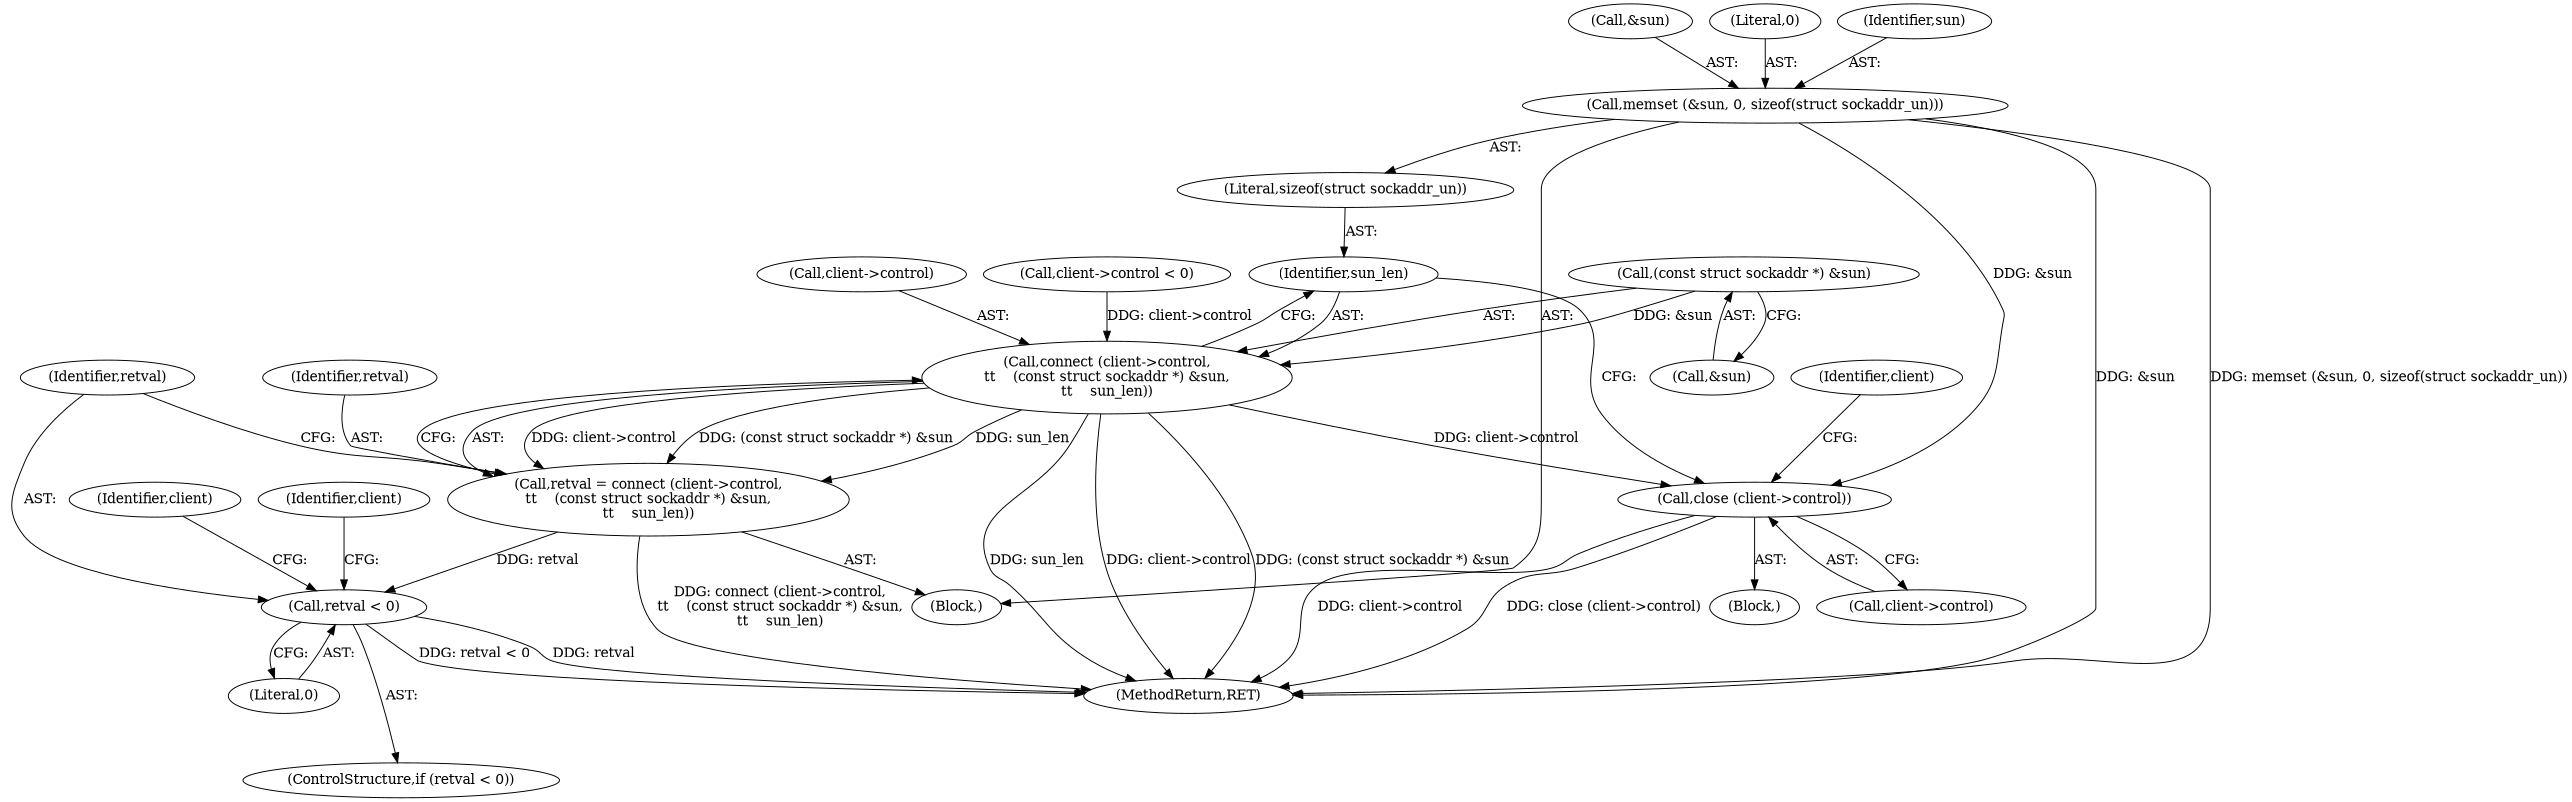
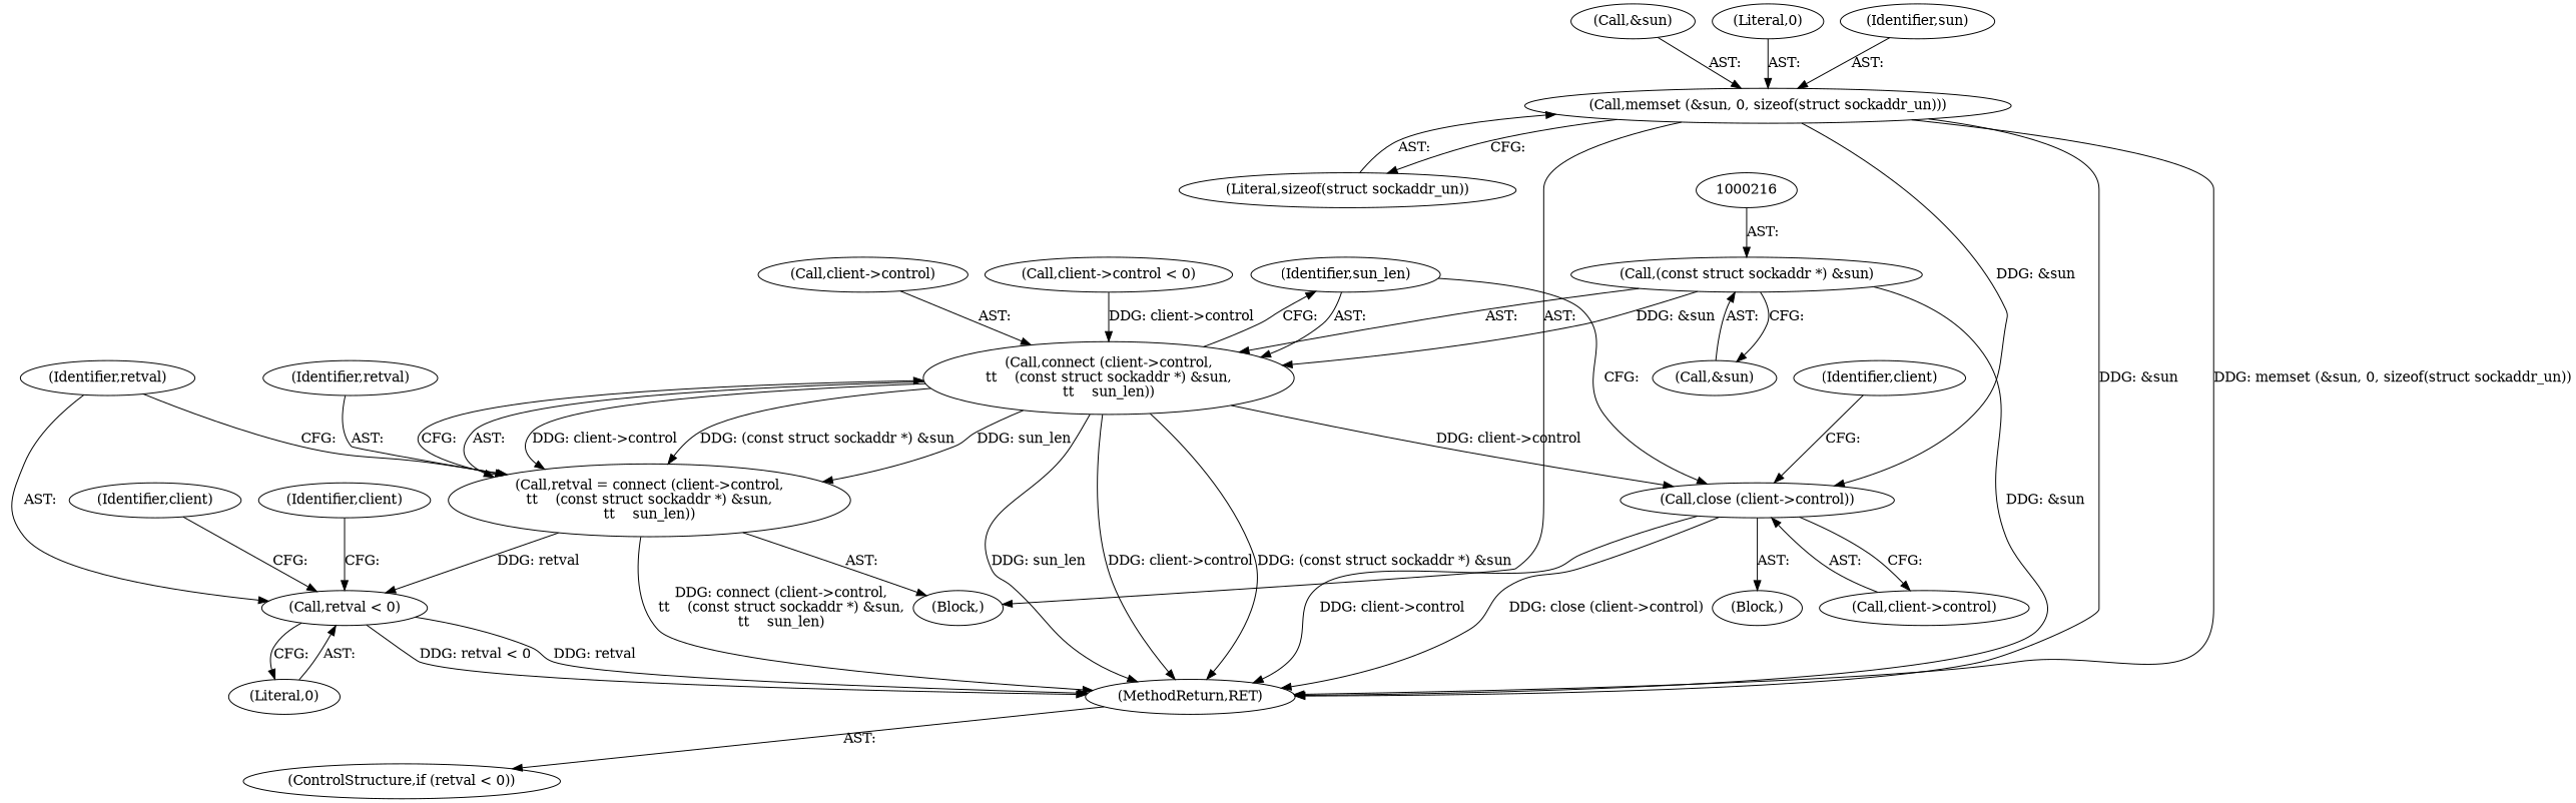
  digraph {
    n1 [label="(Call,memset (&sun, 0, sizeof(struct sockaddr_un)))"]
    n2 [label="(Block,)"]
    n3 [label="(Literal,sizeof(struct sockaddr_un))"]
    n4 [label="(MethodReturn,RET)"]
    n5 [label="(Call,close (client->control))"]
    n6 [label="(Call,(const struct sockaddr *) &sun)"]
    n7 [label="(Call,connect (client->control,\n\t\t    (const struct sockaddr *) &sun,\n\t\t    sun_len))"]
    n8 [label="(Call,&sun)"]
    n9 [label="(Call,retval = connect (client->control,\n\t\t    (const struct sockaddr *) &sun,\n\t\t    sun_len))"]
    n10 [label="(Identifier,sun_len)"]
    n11 [label="(Call,retval < 0)"]
    n12 [label="(Block,)"]
    n13 [label="(Call,client->control)"]
    n14 [label="(Literal,0)"]
    n15 [label="(ControlStructure,if (retval < 0))"]
    n16 [label="(Identifier,client)"]
    n17 [label="(Identifier,client)"]
    n18 [label="(Call,client->control)"]
    n19 [label="(Identifier,retval)"]
    n20 [label="(Call,&sun)"]
    n21 [label="(Literal,0)"]
    n22 [label="(Identifier,sun)"]
    n23 [label="(Identifier,retval)"]
    n24 [label="(Call,client->control < 0)"]
    n25 [label="(Identifier,client)"]
+   1000216
    n1 -> n2 [label="AST: "]
-   n1 -> n3 [label="AST: "]
+   n1 -> n3 [label="CFG: "]
    n1 -> n4 [label="DDG: &sun"]
    n1 -> n4 [label="DDG: memset (&sun, 0, sizeof(struct sockaddr_un))"]
    n1 -> n5 [label="DDG: &sun"]
-   n3 -> n10 [label="AST: "]
+   n3 -> n1 [label="AST: "]
    n5 -> n4 [label="DDG: close (client->control)"]
    n5 -> n4 [label="DDG: client->control"]
    n5 -> n12 [label="AST: "]
    n5 -> n13 [label="CFG: "]
+   n6 -> n4 [label="DDG: &sun"]
    n6 -> n7 [label="AST: "]
    n6 -> n7 [label="DDG: &sun"]
    n6 -> n8 [label="CFG: "]
    n7 -> n4 [label="DDG: sun_len"]
    n7 -> n4 [label="DDG: client->control"]
    n7 -> n4 [label="DDG: (const struct sockaddr *) &sun"]
    n7 -> n5 [label="DDG: client->control"]
    n7 -> n9 [label="AST: "]
    n7 -> n9 [label="DDG: client->control"]
    n7 -> n9 [label="DDG: (const struct sockaddr *) &sun"]
    n7 -> n9 [label="DDG: sun_len"]
    n7 -> n10 [label="CFG: "]
    n8 -> n6 [label="AST: "]
    n9 -> n2 [label="AST: "]
    n9 -> n4 [label="DDG: connect (client->control,\n\t\t    (const struct sockaddr *) &sun,\n\t\t    sun_len)"]
    n9 -> n7 [label="CFG: "]
    n9 -> n11 [label="DDG: retval"]
    n10 -> n5 [label="CFG: "]
    n10 -> n7 [label="AST: "]
    n11 -> n4 [label="DDG: retval < 0"]
    n11 -> n4 [label="DDG: retval"]
    n11 -> n14 [label="CFG: "]
-   n11 -> n15 [label="AST: "]
+   n4 -> n15 [label="AST: "]
    n13 -> n5 [label="AST: "]
    n14 -> n11 [label="AST: "]
    n16 -> n11 [label="CFG: "]
    n17 -> n11 [label="CFG: "]
    n18 -> n7 [label="AST: "]
    n19 -> n9 [label="AST: "]
    n20 -> n1 [label="AST: "]
    n21 -> n1 [label="AST: "]
    n22 -> n1 [label="AST: "]
    n23 -> n9 [label="CFG: "]
    n23 -> n11 [label="AST: "]
    n24 -> n7 [label="DDG: client->control"]
    n25 -> n5 [label="CFG: "]
+   1000216 -> n6 [label="AST: "]
  }
